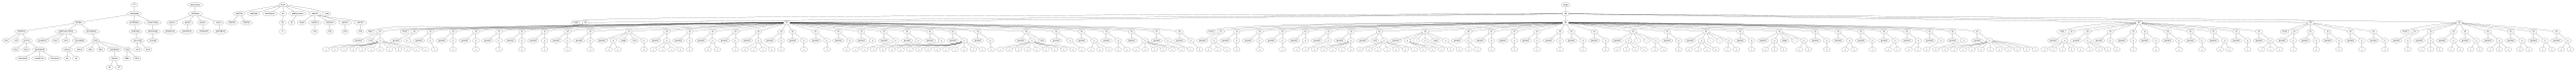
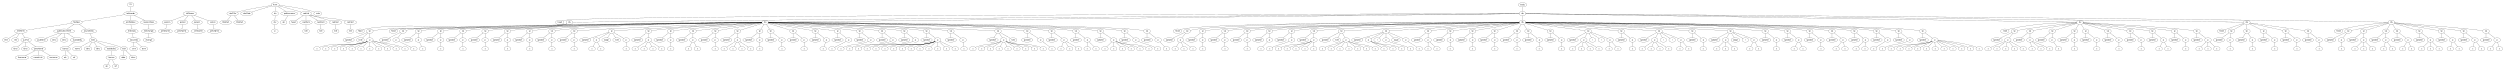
  graph {
    fontname=Montserrat
    node [fontname=Montserrat]
    edge [fontname=Montserrat]
    n1 [label=TEI]
    n2 [label=teiHeader]
    n3 [label=fileDesc]
    n4 [label=profileDesc]
    n5 [label=revisionDesc]
    n6 [label=titleStmt]
    n7 [label=publicationStmt]
    n8 [label=sourceDesc]
    n9 [label=textClass]
    n10 [label=listChange]
    n11 [label=title]
    n12 [label=title]
    n13 [label=author]
    n14 [label=publisher]
    n15 [label=idno]
    n16 [label=idno]
    n17 [label=availability]
    n18 [label=bibl]
    n19 [label=idno]
    n20 [label=idno]
    n21 [label=persName]
    n22 [label=forename]
    n23 [label=nameLink]
    n24 [label=surname]
    n25 [label=licence]
    n26 [label=ab]
    n27 [label=ref]
    n28 [label=name]
    n29 [label=idno]
    n30 [label=idno]
    n31 [label=availability]
    n32 [label=bibl]
    n33 [label=licence]
    n34 [label=date]
    n35 [label=idno]
    n36 [label=ab]
    n37 [label=ref]
-   n38 [label=particDesc]
    n39 [label=listPerson]
    n40 [label=keywords]
    n41 [label=person]
    n42 [label=person]
    n43 [label=person]
    n44 [label=person]
    n45 [label=persName]
    n46 [label=persName]
    n47 [label=persName]
    n48 [label=persName]
    n49 [label=term]
    n50 [label=term]
    n51 [label=change]
    n52 [label=front]
    n53 [label=docTitle]
    n54 [label=docDate]
-   n55 [label=docAuthor]
    n56 [label=div]
    n57 [label=performance]
    n58 [label=castList]
    n59 [label=note]
    n60 [label=body]
    n61 [label=div]
    n62 [label=titlePart]
    n63 [label=titlePart]
    n64 [label=div]
    n65 [label=ab]
    n66 [label=head]
    n67 [label=castItem]
    n68 [label=castItem]
    n69 [label=castItem]
    n70 [label=castItem]
    n71 [label=p]
    n72 [label=role]
    n73 [label=role]
    n74 [label=role]
    n75 [label=role]
    n76 [label=head]
    n77 [label=div]
    n78 [label=div]
    n79 [label=div]
    n80 [label=div]
    n81 [label=div]
    n82 [label=div]
    n83 [label=head]
    n84 [label=sp]
    n85 [label=head]
    n86 [label=sp]
    n87 [label=sp]
    n88 [label=sp]
    n89 [label=sp]
    n90 [label=sp]
    n91 [label=sp]
    n92 [label=sp]
    n93 [label=sp]
    n94 [label=sp]
    n95 [label=sp]
    n96 [label=sp]
    n97 [label=sp]
    n98 [label=sp]
    n99 [label=sp]
    n100 [label=sp]
    n101 [label=sp]
    n102 [label=sp]
    n103 [label=sp]
    n104 [label=sp]
    n105 [label=sp]
    n106 [label=sp]
    n107 [label=sp]
    n108 [label=sp]
    n109 [label=sp]
    n110 [label=sp]
    n111 [label=sp]
    n112 [label=sp]
    n113 [label=sp]
    n114 [label=sp]
    n115 [label=sp]
    n116 [label=sp]
    n117 [label=sp]
    n118 [label=head]
    n119 [label=sp]
    n120 [label=sp]
    n121 [label=sp]
    n122 [label=sp]
    n123 [label=sp]
    n124 [label=sp]
    n125 [label=sp]
    n126 [label=sp]
    n127 [label=sp]
    n128 [label=sp]
    n129 [label=sp]
    n130 [label=sp]
    n131 [label=sp]
    n132 [label=sp]
    n133 [label=sp]
    n134 [label=sp]
    n135 [label=sp]
    n136 [label=sp]
    n137 [label=sp]
    n138 [label=sp]
    n139 [label=sp]
    n140 [label=sp]
    n141 [label=sp]
    n142 [label=sp]
    n143 [label=sp]
    n144 [label=sp]
    n145 [label=sp]
    n146 [label=sp]
    n147 [label=sp]
    n148 [label=head]
    n149 [label=sp]
    n150 [label=sp]
    n151 [label=sp]
    n152 [label=sp]
    n153 [label=sp]
    n154 [label=sp]
    n155 [label=sp]
    n156 [label=sp]
    n157 [label=sp]
    n158 [label=sp]
    n159 [label=head]
    n160 [label=sp]
    n161 [label=sp]
    n162 [label=sp]
    n163 [label=sp]
    n164 [label=sp]
    n165 [label=head]
    n166 [label=sp]
    n167 [label=sp]
    n168 [label=sp]
    n169 [label=sp]
    n170 [label=sp]
    n171 [label=sp]
    n172 [label=sp]
    n173 [label=sp]
    n174 [label=speaker]
    n175 [label=note]
    n176 [label=p]
    n177 [label=s]
    n178 [label=s]
    n179 [label=s]
    n180 [label=s]
    n181 [label=s]
    n182 [label=s]
    n183 [label=s]
    n184 [label=s]
    n185 [label=s]
    n186 [label=s]
    n187 [label=s]
    n188 [label=speaker]
    n189 [label=p]
    n190 [label=speaker]
    n191 [label=p]
    n192 [label=speaker]
    n193 [label=p]
    n194 [label=speaker]
    n195 [label=p]
    n196 [label=speaker]
    n197 [label=p]
    n198 [label=speaker]
    n199 [label=p]
    n200 [label=speaker]
    n201 [label=p]
    n202 [label=speaker]
    n203 [label=p]
    n204 [label=speaker]
    n205 [label=p]
    n206 [label=speaker]
    n207 [label=p]
    n208 [label=stage]
    n209 [label=note]
    n210 [label=p]
    n211 [label=speaker]
    n212 [label=p]
    n213 [label=speaker]
    n214 [label=p]
    n215 [label=speaker]
    n216 [label=p]
    n217 [label=speaker]
    n218 [label=p]
    n219 [label=speaker]
    n220 [label=p]
    n221 [label=speaker]
    n222 [label=p]
    n223 [label=speaker]
    n224 [label=p]
    n225 [label=speaker]
    n226 [label=p]
    n227 [label=speaker]
    n228 [label=p]
    n229 [label=speaker]
    n230 [label=p]
    n231 [label=speaker]
    n232 [label=p]
    n233 [label=speaker]
    n234 [label=p]
    n235 [label=speaker]
    n236 [label=p]
    n237 [label=speaker]
    n238 [label=p]
    n239 [label=speaker]
    n240 [label=p]
    n241 [label=speaker]
    n242 [label=p]
    n243 [label=note]
    n244 [label=speaker]
    n245 [label=p]
    n246 [label=speaker]
    n247 [label=p]
    n248 [label=speaker]
    n249 [label=p]
    n250 [label=speaker]
    n251 [label=p]
    n252 [label=speaker]
    n253 [label=p]
    n254 [label=speaker]
    n255 [label=p]
    n256 [label=s]
    n257 [label=s]
    n258 [label=s]
    n259 [label=s]
    n260 [label=s]
    n261 [label=s]
    n262 [label=s]
    n263 [label=s]
    n264 [label=s]
    n265 [label=s]
    n266 [label=s]
    n267 [label=s]
    n268 [label=s]
    n269 [label=s]
    n270 [label=s]
    n271 [label=s]
    n272 [label=s]
    n273 [label=s]
    n274 [label=s]
    n275 [label=s]
    n276 [label=s]
    n277 [label=s]
    n278 [label=s]
    n279 [label=s]
    n280 [label=s]
    n281 [label=s]
    n282 [label=s]
    n283 [label=s]
    n284 [label=s]
    n285 [label=s]
    n286 [label=s]
    n287 [label=s]
    n288 [label=s]
    n289 [label=s]
    n290 [label=s]
    n291 [label=s]
    n292 [label=s]
    n293 [label=s]
    n294 [label=s]
    n295 [label=s]
    n296 [label=s]
    n297 [label=s]
    n298 [label=s]
    n299 [label=s]
    n300 [label=s]
    n301 [label=s]
    n302 [label=s]
    n303 [label=s]
    n304 [label=s]
    n305 [label=s]
    n306 [label=s]
    n307 [label=s]
    n308 [label=s]
    n309 [label=s]
    n310 [label=s]
    n311 [label=s]
    n312 [label=s]
    n313 [label=s]
    n314 [label=s]
    n315 [label=s]
    n316 [label=s]
    n317 [label=s]
    n318 [label=s]
    n319 [label=s]
    n320 [label=s]
    n321 [label=s]
    n322 [label=s]
    n323 [label=speaker]
    n324 [label=p]
    n325 [label=speaker]
    n326 [label=p]
    n327 [label=speaker]
    n328 [label=p]
    n329 [label=speaker]
    n330 [label=p]
    n331 [label=speaker]
    n332 [label=p]
    n333 [label=speaker]
    n334 [label=p]
    n335 [label=speaker]
    n336 [label=p]
    n337 [label=speaker]
    n338 [label=note]
    n339 [label=p]
    n340 [label=speaker]
    n341 [label=p]
    n342 [label=l]
    n343 [label=p]
    n344 [label=stage]
    n345 [label=p]
    n346 [label=speaker]
    n347 [label=p]
    n348 [label=speaker]
    n349 [label=p]
    n350 [label=speaker]
    n351 [label=p]
    n352 [label=speaker]
    n353 [label=p]
    n354 [label=speaker]
    n355 [label=p]
    n356 [label=speaker]
    n357 [label=p]
    n358 [label=speaker]
    n359 [label=p]
    n360 [label=speaker]
    n361 [label=p]
    n362 [label=l]
    n363 [label=l]
    n364 [label=p]
    n365 [label=speaker]
    n366 [label=p]
    n367 [label=speaker]
    n368 [label=p]
    n369 [label=l]
    n370 [label=l]
    n371 [label=p]
    n372 [label=speaker]
    n373 [label=p]
    n374 [label=speaker]
    n375 [label=p]
    n376 [label=stage]
    n377 [label=l]
    n378 [label=p]
    n379 [label=speaker]
    n380 [label=p]
    n381 [label=speaker]
    n382 [label=p]
    n383 [label=speaker]
    n384 [label=p]
    n385 [label=speaker]
    n386 [label=p]
    n387 [label=speaker]
    n388 [label=p]
    n389 [label=speaker]
    n390 [label=p]
    n391 [label=speaker]
    n392 [label=p]
    n393 [label=speaker]
    n394 [label=p]
    n395 [label=s]
    n396 [label=s]
    n397 [label=s]
    n398 [label=s]
    n399 [label=s]
    n400 [label=s]
    n401 [label=s]
    n402 [label=s]
    n403 [label=s]
    n404 [label=s]
    n405 [label=s]
    n406 [label=s]
    n407 [label=s]
    n408 [label=s]
    n409 [label=s]
    n410 [label=s]
    n411 [label=s]
    n412 [label=s]
    n413 [label=s]
    n414 [label=s]
    n415 [label=s]
    n416 [label=s]
    n417 [label=s]
    n418 [label=s]
    n419 [label=s]
    n420 [label=s]
    n421 [label=s]
    n422 [label=s]
    n423 [label=s]
    n424 [label=s]
    n425 [label=s]
    n426 [label=s]
    n427 [label=s]
    n428 [label=s]
    n429 [label=s]
    n430 [label=s]
    n431 [label=s]
    n432 [label=s]
    n433 [label=s]
    n434 [label=s]
    n435 [label=s]
    n436 [label=s]
    n437 [label=s]
    n438 [label=s]
    n439 [label=s]
    n440 [label=s]
    n441 [label=s]
    n442 [label=s]
    n443 [label=s]
    n444 [label=s]
    n445 [label=s]
    n446 [label=s]
    n447 [label=s]
    n448 [label=s]
    n449 [label=s]
    n450 [label=s]
    n451 [label=s]
    n452 [label=s]
    n453 [label=s]
    n454 [label=s]
    n455 [label=s]
    n456 [label=s]
    n457 [label=s]
    n458 [label=s]
    n459 [label=s]
    n460 [label=s]
    n461 [label=s]
    n462 [label=s]
    n463 [label=s]
    n464 [label=s]
    n465 [label=s]
    n466 [label=s]
    n467 [label=s]
    n468 [label=speaker]
    n469 [label=p]
    n470 [label=speaker]
    n471 [label=p]
    n472 [label=speaker]
    n473 [label=p]
    n474 [label=speaker]
    n475 [label=p]
    n476 [label=speaker]
    n477 [label=p]
    n478 [label=speaker]
    n479 [label=p]
    n480 [label=speaker]
    n481 [label=p]
    n482 [label=speaker]
    n483 [label=p]
    n484 [label=speaker]
    n485 [label=p]
    n486 [label=speaker]
    n487 [label=p]
    n488 [label=s]
    n489 [label=s]
    n490 [label=s]
    n491 [label=s]
    n492 [label=s]
    n493 [label=s]
    n494 [label=s]
    n495 [label=s]
    n496 [label=s]
    n497 [label=s]
    n498 [label=s]
    n499 [label=s]
    n500 [label=s]
    n501 [label=s]
    n502 [label=s]
    n503 [label=s]
    n504 [label=s]
    n505 [label=s]
    n506 [label=s]
    n507 [label=speaker]
    n508 [label=p]
    n509 [label=speaker]
    n510 [label=p]
    n511 [label=speaker]
    n512 [label=p]
    n513 [label=speaker]
    n514 [label=p]
    n515 [label=speaker]
    n516 [label=p]
    n517 [label=s]
    n518 [label=s]
    n519 [label=s]
    n520 [label=s]
    n521 [label=s]
    n522 [label=speaker]
    n523 [label=p]
    n524 [label=speaker]
    n525 [label=p]
    n526 [label=speaker]
    n527 [label=p]
    n528 [label=speaker]
    n529 [label=p]
    n530 [label=speaker]
    n531 [label=p]
    n532 [label=speaker]
    n533 [label=p]
    n534 [label=speaker]
    n535 [label=p]
    n536 [label=speaker]
    n537 [label=p]
    n538 [label=s]
    n539 [label=s]
    n540 [label=s]
    n541 [label=s]
    n542 [label=s]
    n543 [label=s]
    n544 [label=s]
    n545 [label=s]
    n546 [label=s]
    n547 [label=s]
    n548 [label=s]
    n549 [label=s]
    n550 [label=s]
    n551 [label=s]
    n552 [label=s]
    n553 [label=s]
    n554 [label=s]
    n1 -- n2
    n2 -- n3
    n2 -- n4
    n2 -- n5
    n3 -- n6
    n3 -- n7
    n3 -- n8
    n4 -- n9
    n5 -- n10
    n6 -- n11
    n6 -- n12
    n6 -- n13
    n7 -- n14
    n7 -- n15
    n7 -- n16
    n7 -- n17
    n8 -- n18
    n9 -- n40
    n10 -- n51
    n13 -- n19
    n13 -- n20
    n13 -- n21
    n17 -- n25
    n18 -- n28
    n18 -- n29
    n18 -- n30
    n18 -- n31
    n18 -- n32
    n21 -- n22
    n21 -- n23
    n21 -- n24
    n25 -- n26
    n25 -- n27
    n31 -- n33
    n32 -- n34
    n32 -- n35
    n33 -- n36
    n33 -- n37
-   n38 -- n39
    n39 -- n41
    n39 -- n42
    n39 -- n43
    n39 -- n44
    n40 -- n49
    n40 -- n50
    n41 -- n45
    n42 -- n46
    n43 -- n47
    n44 -- n48
    n52 -- n53
    n52 -- n54
-   n52 -- n55
    n52 -- n56
    n52 -- n57
    n52 -- n58
    n52 -- n59
    n53 -- n62
    n53 -- n63
    n56 -- n64
    n57 -- n65
    n58 -- n66
    n58 -- n67
    n58 -- n68
    n58 -- n69
    n58 -- n70
    n60 -- n61
    n61 -- n76
    n61 -- n77
    n61 -- n78
    n61 -- n79
    n61 -- n80
    n61 -- n81
    n61 -- n82
    n64 -- n71
    n67 -- n72
    n68 -- n73
    n69 -- n74
    n70 -- n75
    n77 -- n83
    n77 -- n84
    n78 -- n85
    n78 -- n86
    n78 -- n87
    n78 -- n88
    n78 -- n89
    n78 -- n90
    n78 -- n91
    n78 -- n92
    n78 -- n93
    n78 -- n94
    n78 -- n95
    n78 -- n96
    n78 -- n97
    n78 -- n98
    n78 -- n99
    n78 -- n100
    n78 -- n101
    n78 -- n102
    n78 -- n103
    n78 -- n104
    n78 -- n105
    n78 -- n106
    n78 -- n107
    n78 -- n108
    n78 -- n109
    n78 -- n110
    n78 -- n111
    n78 -- n112
    n78 -- n113
    n78 -- n114
    n78 -- n115
    n78 -- n116
    n78 -- n117
    n79 -- n118
    n79 -- n119
    n79 -- n120
    n79 -- n121
    n79 -- n122
    n79 -- n123
    n79 -- n124
    n79 -- n125
    n79 -- n126
    n79 -- n127
    n79 -- n128
    n79 -- n129
    n79 -- n130
    n79 -- n131
    n79 -- n132
    n79 -- n133
    n79 -- n134
    n79 -- n135
    n79 -- n136
    n79 -- n137
    n79 -- n138
    n79 -- n139
    n79 -- n140
    n79 -- n141
    n79 -- n142
    n79 -- n143
    n79 -- n144
    n79 -- n145
    n79 -- n146
    n79 -- n147
    n80 -- n148
    n80 -- n149
    n80 -- n150
    n80 -- n151
    n80 -- n152
    n80 -- n153
    n80 -- n154
    n80 -- n155
    n80 -- n156
    n80 -- n157
    n80 -- n158
    n81 -- n159
    n81 -- n160
    n81 -- n161
    n81 -- n162
    n81 -- n163
    n81 -- n164
    n82 -- n165
    n82 -- n166
    n82 -- n167
    n82 -- n168
    n82 -- n169
    n82 -- n170
    n82 -- n171
    n82 -- n172
    n82 -- n173
    n84 -- n174
    n84 -- n175
    n84 -- n176
    n86 -- n188
    n86 -- n189
    n87 -- n190
    n87 -- n191
    n88 -- n192
    n88 -- n193
    n89 -- n194
    n89 -- n195
    n90 -- n196
    n90 -- n197
    n91 -- n198
    n91 -- n199
    n92 -- n200
    n92 -- n201
    n93 -- n202
    n93 -- n203
    n94 -- n204
    n94 -- n205
    n95 -- n206
    n95 -- n207
    n95 -- n208
    n95 -- n209
    n95 -- n210
    n96 -- n211
    n96 -- n212
    n97 -- n213
    n97 -- n214
    n98 -- n215
    n98 -- n216
    n99 -- n217
    n99 -- n218
    n100 -- n219
    n100 -- n220
    n101 -- n221
    n101 -- n222
    n102 -- n223
    n102 -- n224
    n103 -- n225
    n103 -- n226
    n104 -- n227
    n104 -- n228
    n105 -- n229
    n105 -- n230
    n106 -- n231
    n106 -- n232
    n107 -- n233
    n107 -- n234
    n108 -- n235
    n108 -- n236
    n109 -- n237
    n109 -- n238
    n110 -- n239
    n110 -- n240
    n111 -- n241
    n111 -- n242
    n111 -- n243
    n112 -- n244
    n112 -- n245
    n113 -- n246
    n113 -- n247
    n114 -- n248
    n114 -- n249
    n115 -- n250
    n115 -- n251
    n116 -- n252
    n116 -- n253
    n117 -- n254
    n117 -- n255
    n119 -- n323
    n119 -- n324
    n120 -- n325
    n120 -- n326
    n121 -- n327
    n121 -- n328
    n122 -- n329
    n122 -- n330
    n123 -- n331
    n123 -- n332
    n124 -- n333
    n124 -- n334
    n125 -- n335
    n125 -- n336
    n126 -- n337
    n126 -- n338
    n126 -- n339
    n127 -- n340
    n127 -- n341
    n127 -- n342
    n127 -- n343
    n127 -- n344
    n127 -- n345
    n128 -- n346
    n128 -- n347
    n129 -- n348
    n129 -- n349
    n130 -- n350
    n130 -- n351
    n131 -- n352
    n131 -- n353
    n132 -- n354
    n132 -- n355
    n133 -- n356
    n133 -- n357
    n134 -- n358
    n134 -- n359
    n135 -- n360
    n135 -- n361
    n135 -- n362
    n135 -- n363
    n135 -- n364
    n136 -- n365
    n136 -- n366
    n137 -- n367
    n137 -- n368
    n137 -- n369
    n137 -- n370
    n137 -- n371
    n138 -- n372
    n138 -- n373
    n139 -- n374
    n139 -- n375
    n139 -- n376
    n139 -- n377
    n139 -- n378
    n140 -- n379
    n140 -- n380
    n141 -- n381
    n141 -- n382
    n142 -- n383
    n142 -- n384
    n143 -- n385
    n143 -- n386
    n144 -- n387
    n144 -- n388
    n145 -- n389
    n145 -- n390
    n146 -- n391
    n146 -- n392
    n147 -- n393
    n147 -- n394
    n149 -- n468
    n149 -- n469
    n150 -- n470
    n150 -- n471
    n151 -- n472
    n151 -- n473
    n152 -- n474
    n152 -- n475
    n153 -- n476
    n153 -- n477
    n154 -- n478
    n154 -- n479
    n155 -- n480
    n155 -- n481
    n156 -- n482
    n156 -- n483
    n157 -- n484
    n157 -- n485
    n158 -- n486
    n158 -- n487
    n160 -- n507
    n160 -- n508
    n161 -- n509
    n161 -- n510
    n162 -- n511
    n162 -- n512
    n163 -- n513
    n163 -- n514
    n164 -- n515
    n164 -- n516
    n166 -- n522
    n166 -- n523
    n167 -- n524
    n167 -- n525
    n168 -- n526
    n168 -- n527
    n169 -- n528
    n169 -- n529
    n170 -- n530
    n170 -- n531
    n171 -- n532
    n171 -- n533
    n172 -- n534
    n172 -- n535
    n173 -- n536
    n173 -- n537
    n176 -- n177
    n176 -- n178
    n176 -- n179
    n176 -- n180
    n176 -- n181
    n176 -- n182
    n176 -- n183
    n176 -- n184
    n176 -- n185
    n176 -- n186
    n176 -- n187
    n189 -- n256
    n191 -- n257
    n193 -- n258
    n195 -- n259
    n197 -- n260
    n199 -- n261
    n201 -- n262
    n203 -- n263
    n205 -- n264
    n207 -- n265
    n207 -- n266
    n210 -- n267
    n212 -- n268
    n212 -- n269
    n212 -- n270
    n212 -- n271
    n214 -- n272
    n216 -- n273
    n216 -- n274
    n218 -- n275
    n220 -- n276
    n220 -- n277
    n220 -- n278
    n220 -- n279
    n222 -- n280
    n224 -- n281
    n226 -- n282
    n228 -- n283
    n230 -- n284
    n232 -- n285
    n234 -- n286
    n236 -- n287
    n238 -- n288
    n238 -- n289
    n238 -- n290
    n238 -- n291
    n238 -- n292
    n238 -- n293
    n238 -- n294
    n238 -- n295
    n238 -- n296
    n238 -- n297
    n238 -- n298
    n240 -- n299
    n242 -- n300
    n242 -- n301
    n242 -- n302
    n242 -- n303
    n242 -- n304
    n242 -- n305
    n242 -- n306
    n242 -- n307
    n242 -- n308
    n245 -- n309
    n247 -- n310
    n247 -- n311
    n247 -- n312
    n249 -- n313
    n249 -- n314
    n251 -- n315
    n251 -- n316
    n251 -- n317
    n251 -- n318
    n251 -- n319
    n251 -- n320
    n253 -- n321
    n255 -- n322
    n324 -- n395
    n324 -- n396
    n324 -- n397
    n326 -- n398
    n328 -- n399
    n330 -- n400
    n332 -- n401
    n334 -- n402
    n336 -- n403
    n336 -- n404
    n336 -- n405
    n336 -- n406
    n336 -- n407
    n339 -- n408
    n339 -- n409
    n339 -- n410
    n339 -- n411
    n339 -- n412
    n339 -- n413
    n339 -- n414
    n341 -- n415
    n341 -- n416
    n341 -- n417
    n343 -- n418
    n345 -- n419
    n347 -- n420
    n347 -- n421
    n349 -- n422
    n351 -- n423
    n353 -- n424
    n355 -- n425
    n357 -- n426
    n359 -- n427
    n361 -- n428
    n361 -- n429
    n361 -- n430
    n361 -- n431
    n364 -- n432
    n364 -- n433
    n366 -- n434
    n368 -- n435
    n368 -- n436
    n368 -- n437
    n368 -- n438
    n371 -- n439
    n371 -- n440
    n373 -- n441
    n375 -- n442
    n375 -- n443
    n375 -- n444
    n378 -- n445
    n378 -- n446
    n380 -- n447
    n382 -- n448
    n382 -- n449
    n384 -- n450
    n386 -- n451
    n386 -- n452
    n388 -- n453
    n388 -- n454
    n390 -- n455
    n392 -- n456
    n394 -- n457
    n394 -- n458
    n394 -- n459
    n394 -- n460
    n394 -- n461
    n394 -- n462
    n394 -- n463
    n394 -- n464
    n394 -- n465
    n394 -- n466
    n394 -- n467
    n469 -- n488
    n469 -- n489
    n469 -- n490
    n469 -- n491
    n469 -- n492
    n471 -- n493
    n471 -- n494
    n471 -- n495
    n473 -- n496
    n475 -- n497
    n477 -- n498
    n479 -- n499
    n481 -- n500
    n483 -- n501
    n483 -- n502
    n485 -- n503
    n487 -- n504
    n487 -- n505
    n487 -- n506
    n508 -- n517
    n510 -- n518
    n512 -- n519
    n514 -- n520
    n516 -- n521
    n523 -- n538
    n525 -- n539
    n525 -- n540
    n525 -- n541
    n527 -- n542
    n527 -- n543
    n529 -- n544
    n529 -- n545
    n531 -- n546
    n531 -- n547
    n531 -- n548
    n533 -- n549
    n533 -- n550
    n535 -- n551
    n535 -- n552
    n537 -- n553
    n537 -- n554
  }
